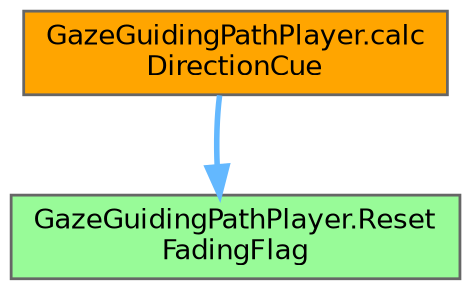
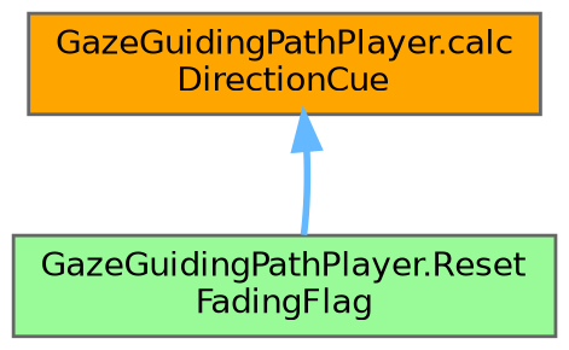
  digraph {
    rankdir=TB
    node [fontname=Helvetica fontsize=10 shape=box style=filled]
    n1 [color=gray40 fillcolor=orange fontcolor=black height=0.2 label="GazeGuidingPathPlayer.calc\lDirectionCue" width=0.4]
    n2 [color=grey40 fillcolor=palegreen height=0.2 label="GazeGuidingPathPlayer.Reset\lFadingFlag" width=0.4]
-   n1 -> n2 [color=steelblue1 fontname=Helvetica fontsize=10 labelfontname=Helvetica labelfontsize=10 style=bold]
+   n2 -> n1 [color=steelblue1 fontname=Helvetica fontsize=10 labelfontname=Helvetica labelfontsize=10 style=bold]
  }
